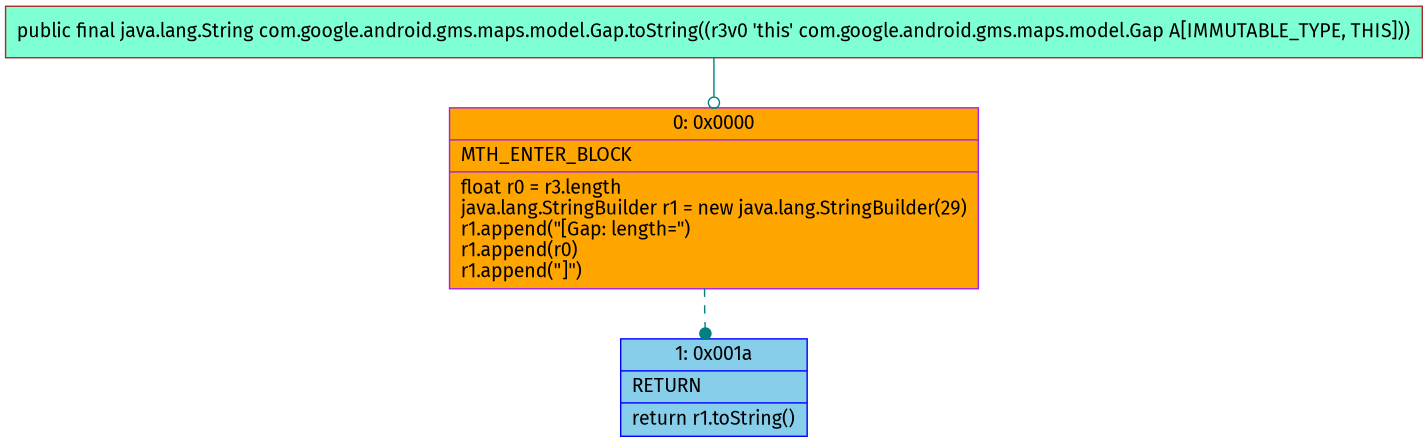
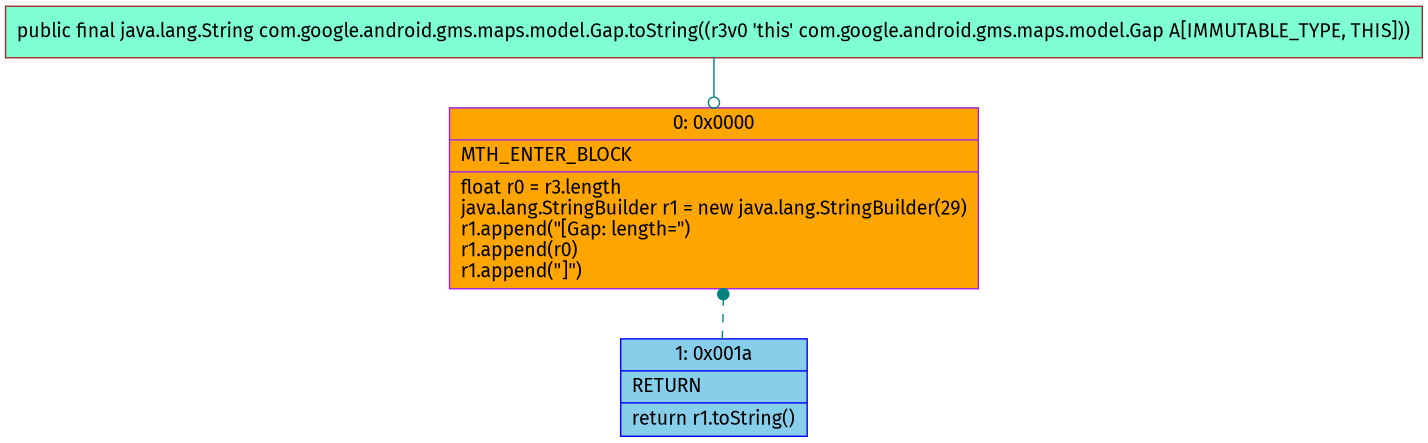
  digraph {
    fontname="Fira Sans"
    node [shape=record style=filled fontname="Fira Sans"]
    edge [color=teal fontname="Fira Sans"]
    n1 [label="{0\:\ 0x0000|MTH_ENTER_BLOCK\l|float r0 = r3.length\ljava.lang.StringBuilder r1 = new java.lang.StringBuilder(29)\lr1.append(\"[Gap: length=\")\lr1.append(r0)\lr1.append(\"]\")\l}" fillcolor=orange color=purple]
    n2 [label="{1\:\ 0x001a|RETURN\l|return r1.toString()\l}" fillcolor=skyblue color=blue]
    n3 [label="{public final java.lang.String com.google.android.gms.maps.model.Gap.toString((r3v0 'this' com.google.android.gms.maps.model.Gap A[IMMUTABLE_TYPE, THIS])) }" fillcolor=aquamarine color=brown]
-   n1 -> n2 [style=dashed arrowhead=dot]
+   n2 -> n1 [style=dashed arrowhead=dot]
    n3 -> n1 [style=solid arrowhead=odot]
  }
